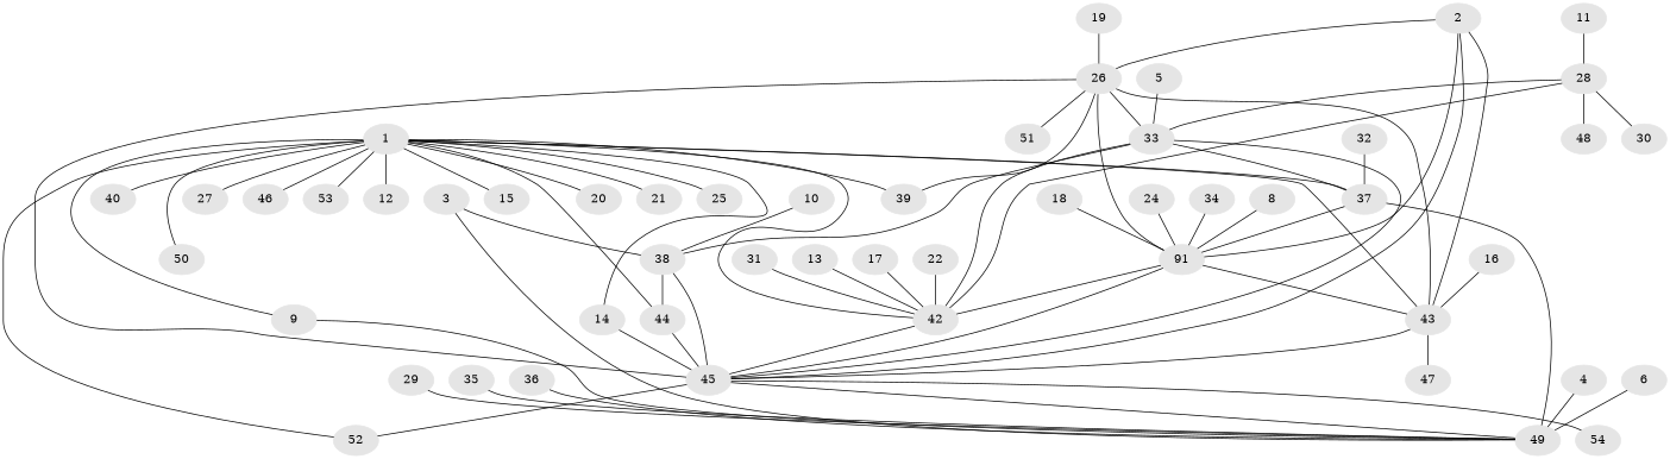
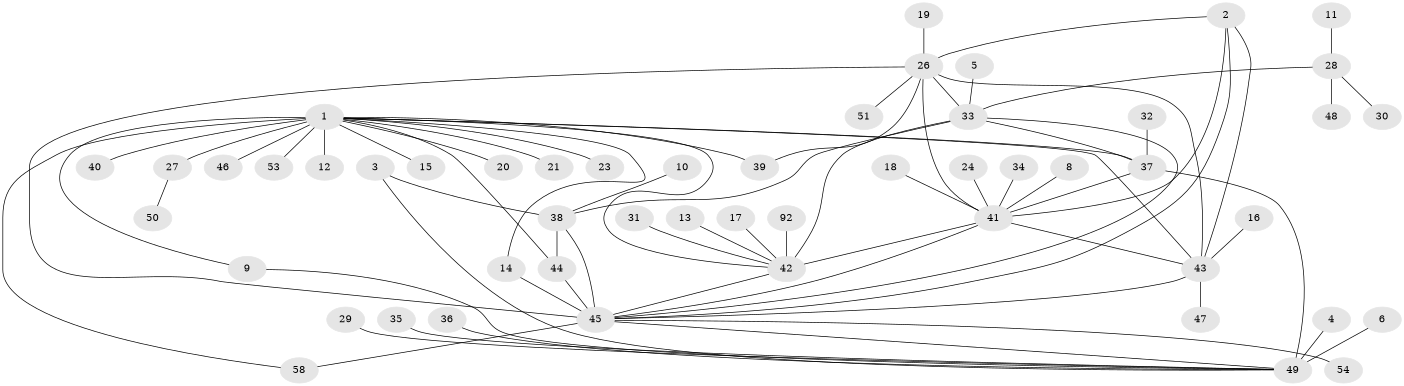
  graph {
    node [color=gray90 style=filled]
    edge [weight=1.0]
    1
    9
    12
    14
    15
    20
    21
-   25
+   25 [label=23]
    27
    37
    39
    40
    42
    43
    44
    46
    50
-   52
+   52 [label=58]
    53
    49
    45
-   41 [label=91]
+   41
    47
    2
    26
    33
    51
    54
    3
    38
    4
    5
    6
    8
    10
    11
    28
    30
    48
    13
    16
    17
    18
    19
-   22
+   22 [label=92]
    24
    29
    31
    32
    34
    35
    36
    1 -- 9
    1 -- 12
    1 -- 14
    1 -- 15
    1 -- 20
    1 -- 21
    1 -- 25
    1 -- 27
    1 -- 37
    1 -- 39
    1 -- 40 [weight=4.0]
    1 -- 42
    1 -- 43
    1 -- 44
    1 -- 46
-   1 -- 50
+   27 -- 50
    1 -- 52
    1 -- 53
    9 -- 49
    14 -- 45
    37 -- 49 [weight=6.0]
    37 -- 41
    42 -- 45
    43 -- 45
    43 -- 47
    44 -- 45
    45 -- 52
    45 -- 49
    45 -- 54
    41 -- 42
    41 -- 43
    41 -- 45
    2 -- 43
    2 -- 45
    2 -- 41
    2 -- 26
    26 -- 39
    26 -- 43
    26 -- 45
    26 -- 41
    26 -- 33
    26 -- 51
    33 -- 37
    33 -- 42 [weight=3.0]
    33 -- 45
    33 -- 38
    3 -- 49
    3 -- 38
    38 -- 44 [weight=3.0]
    38 -- 45 [weight=4.0]
    4 -- 49
    5 -- 33
    6 -- 49
    8 -- 41
    10 -- 38
    11 -- 28
-   28 -- 42
    28 -- 33 [weight=3.0]
    28 -- 30
    28 -- 48
    13 -- 42
    16 -- 43
    17 -- 42
    18 -- 41
    19 -- 26
    22 -- 42
    24 -- 41
    29 -- 49
    31 -- 42
    32 -- 37
    34 -- 41
    35 -- 49
    36 -- 49
  }
